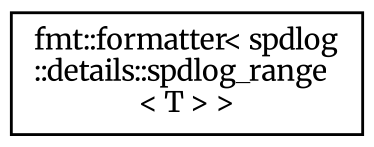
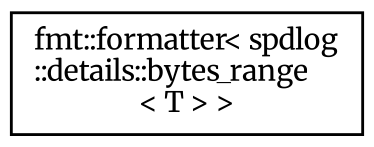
  digraph {
    rankdir=LR
    fontname=Merriweather
-   n1 [color=black fillcolor=white fontname=Merriweather fontsize=10 height=0.2 label="fmt::formatter\< spdlog\l::details::spdlog_range\l\< T \> \>" shape=record style=filled width=0.4]
+   n1 [color=black fillcolor=white fontname=Merriweather fontsize=10 height=0.2 label="fmt::formatter\< spdlog\l::details::bytes_range\l\< T \> \>" shape=record style=filled width=0.4]
  }
